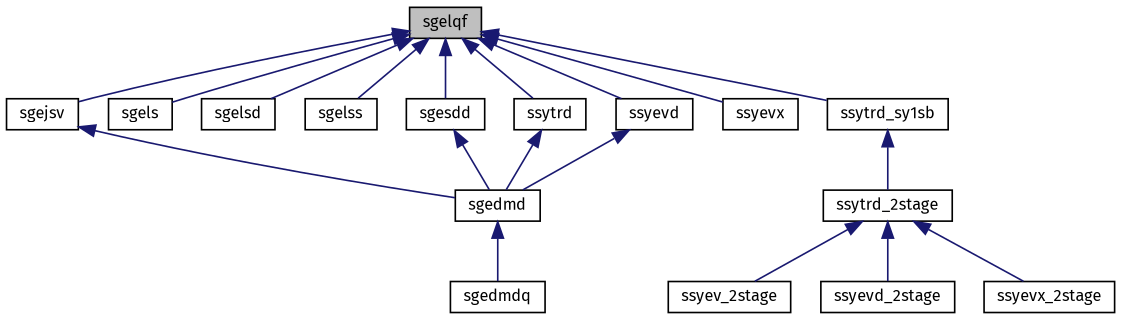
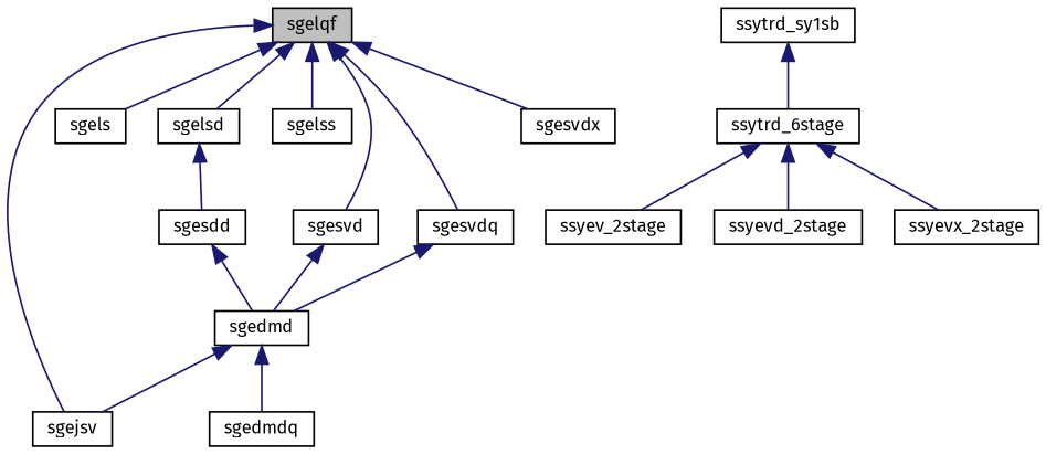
  digraph {
    fontname="Fira Sans"
    rankdir=TB
    node [color=black fillcolor=white fontname="Fira Sans" fontsize=10 shape=record style=filled]
    edge [color=midnightblue dir=back fontname="Fira Sans" fontsize=10 labelfontname=Helvetica labelfontsize=10 style=solid]
    n1 [fillcolor=grey75 fontcolor=black height=0.2 label=sgelqf width=0.4]
    n2 [height=0.2 label=sgejsv width=0.4]
    n3 [height=0.2 label=sgels width=0.4]
    n4 [height=0.2 label=sgelsd width=0.4]
    n5 [height=0.2 label=sgelss width=0.4]
    n6 [height=0.2 label=sgesdd width=0.4]
-   n7 [height=0.2 label=ssytrd width=0.4]
-   n8 [height=0.2 label=ssyevd width=0.4]
-   n9 [height=0.2 label=ssyevx width=0.4]
+   n7 [height=0.2 label=sgesvd width=0.4]
+   n8 [height=0.2 label=sgesvdq width=0.4]
+   n9 [height=0.2 label=sgesvdx width=0.4]
    n10 [height=0.2 label=ssytrd_sy1sb width=0.4]
    n11 [height=0.2 label=sgedmd width=0.4]
-   n12 [height=0.2 label=ssytrd_2stage width=0.4]
+   n12 [height=0.2 label=ssytrd_6stage width=0.4]
    n13 [height=0.2 label=sgedmdq width=0.4]
    n14 [height=0.2 label=ssyev_2stage width=0.4]
    n15 [height=0.2 label=ssyevd_2stage width=0.4]
    n16 [height=0.2 label=ssyevx_2stage width=0.4]
    n1 -> n2
    n1 -> n3
    n1 -> n4
    n1 -> n5
-   n1 -> n6
+   n4 -> n6
    n1 -> n7
    n1 -> n8
    n1 -> n9
-   n1 -> n10
-   n2 -> n11
+   n11 -> n2
    n6 -> n11
    n7 -> n11
    n8 -> n11
    n10 -> n12
    n11 -> n13
    n12 -> n14
    n12 -> n15
    n12 -> n16
  }
